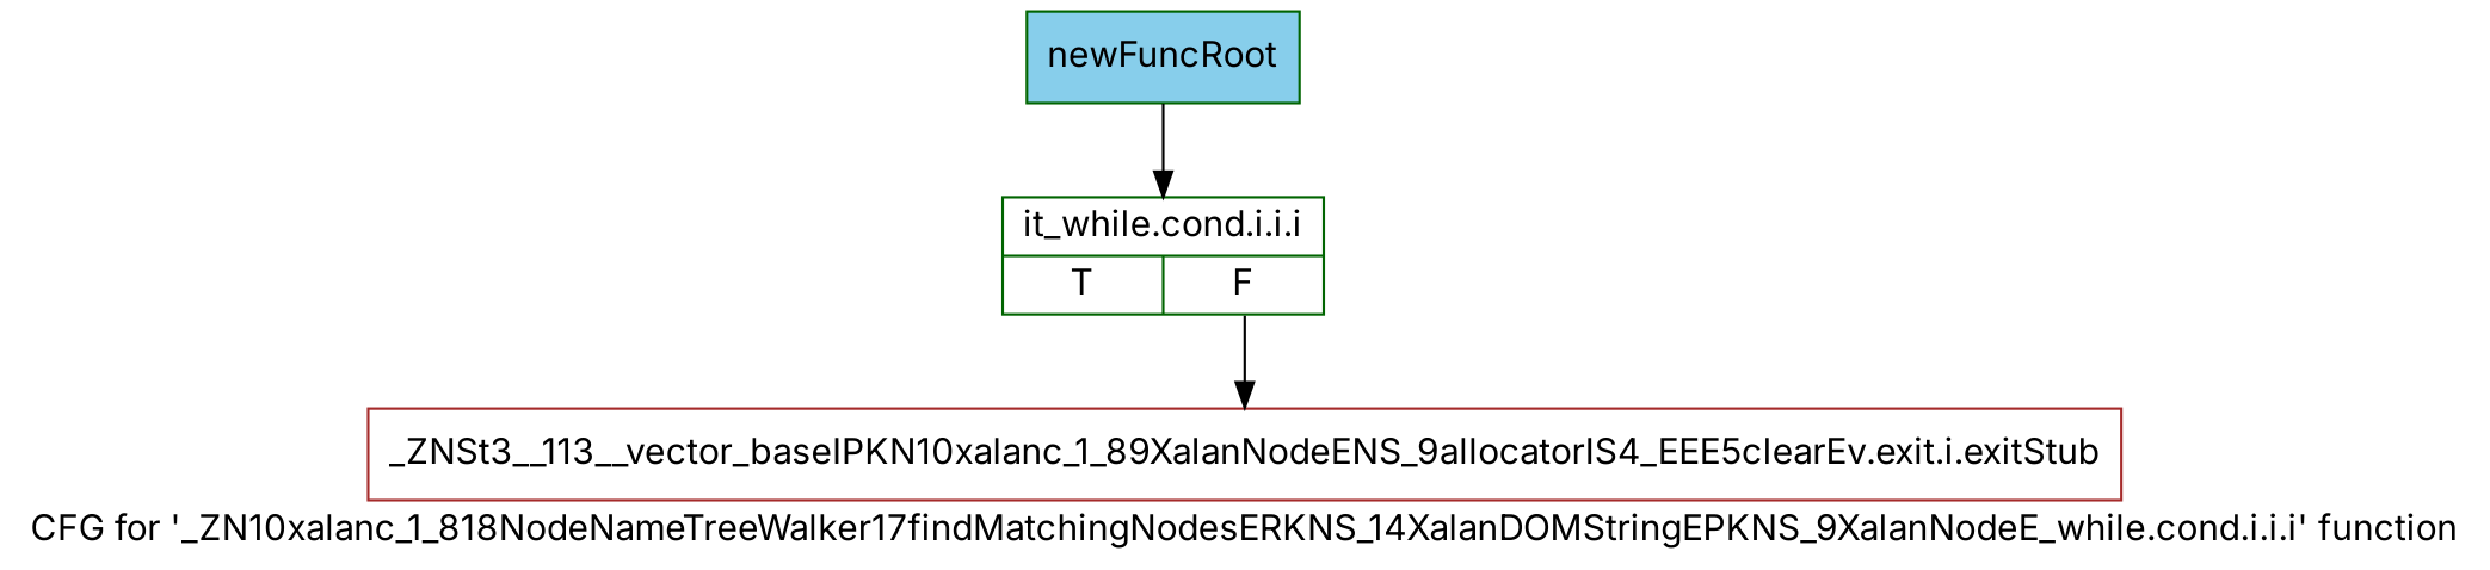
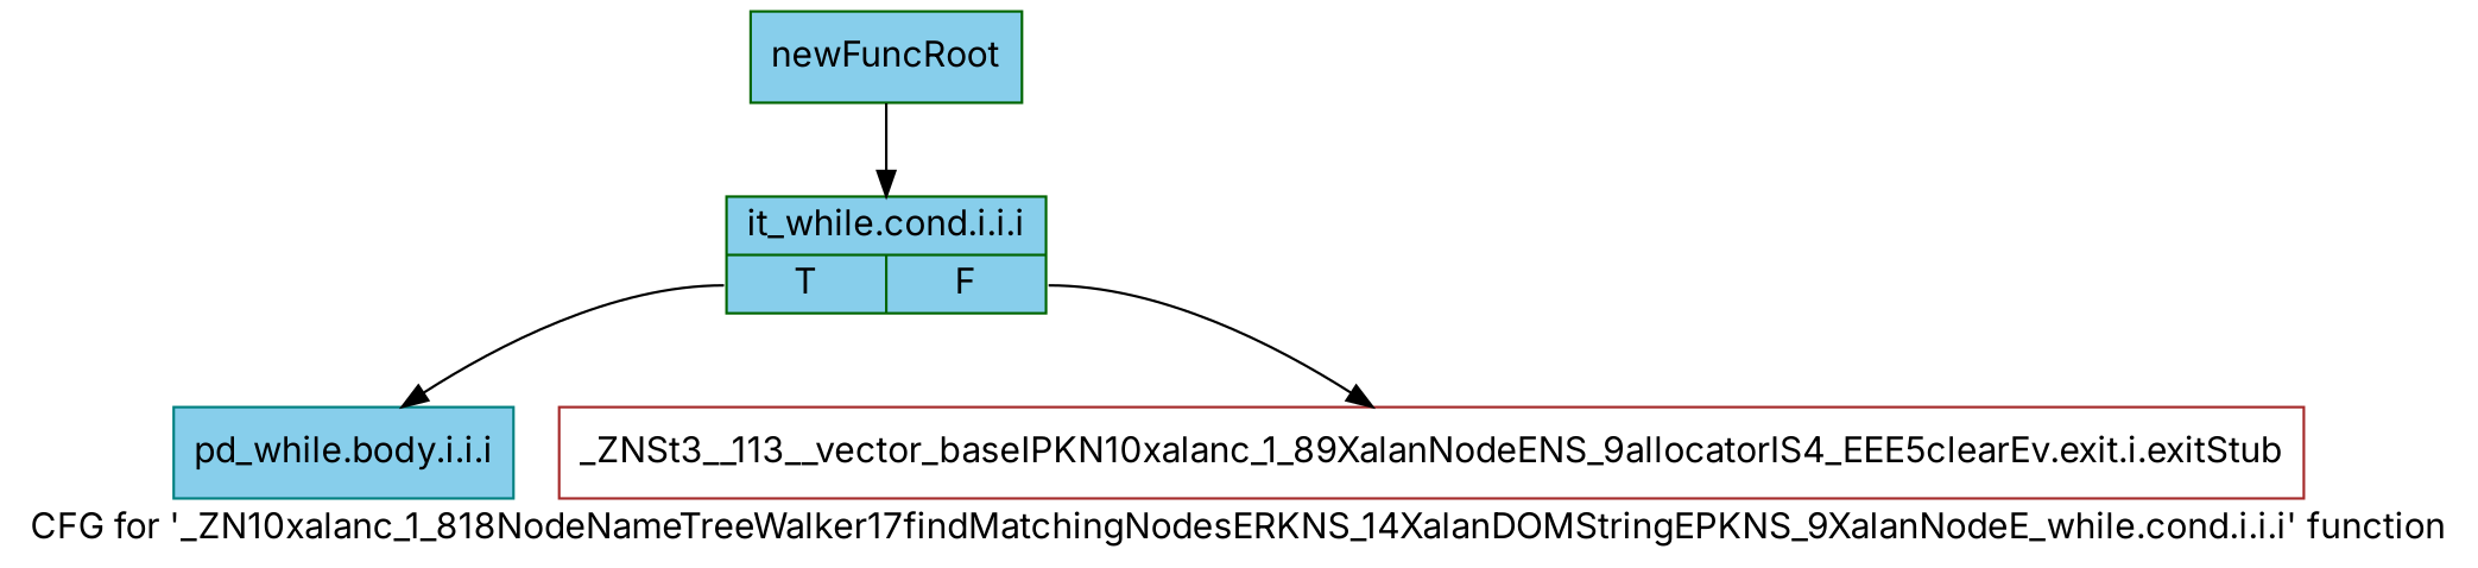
  digraph {
    fontname=Inter
    label="CFG for '_ZN10xalanc_1_818NodeNameTreeWalker17findMatchingNodesERKNS_14XalanDOMStringEPKNS_9XalanNodeE_while.cond.i.i.i' function"
    node [color=darkgreen fillcolor=skyblue fontname=Inter shape=record style=filled]
    edge [fontname=Inter]
    n1 [label="{newFuncRoot}"]
-   n2 [fillcolor=white label="{it_while.cond.i.i.i|{<s0>T|<s1>F}}"]
+   n2 [label="{it_while.cond.i.i.i|{<s0>T|<s1>F}}"]
    n3 [color=brown fillcolor=white label="{_ZNSt3__113__vector_baseIPKN10xalanc_1_89XalanNodeENS_9allocatorIS4_EEE5clearEv.exit.i.exitStub}"]
+   n4 [color=teal label="{pd_while.body.i.i.i}"]
    n1 -> n2
    n2 -> n3 [tailport=s1]
+   n2 -> n4 [tailport=s0]
  }
